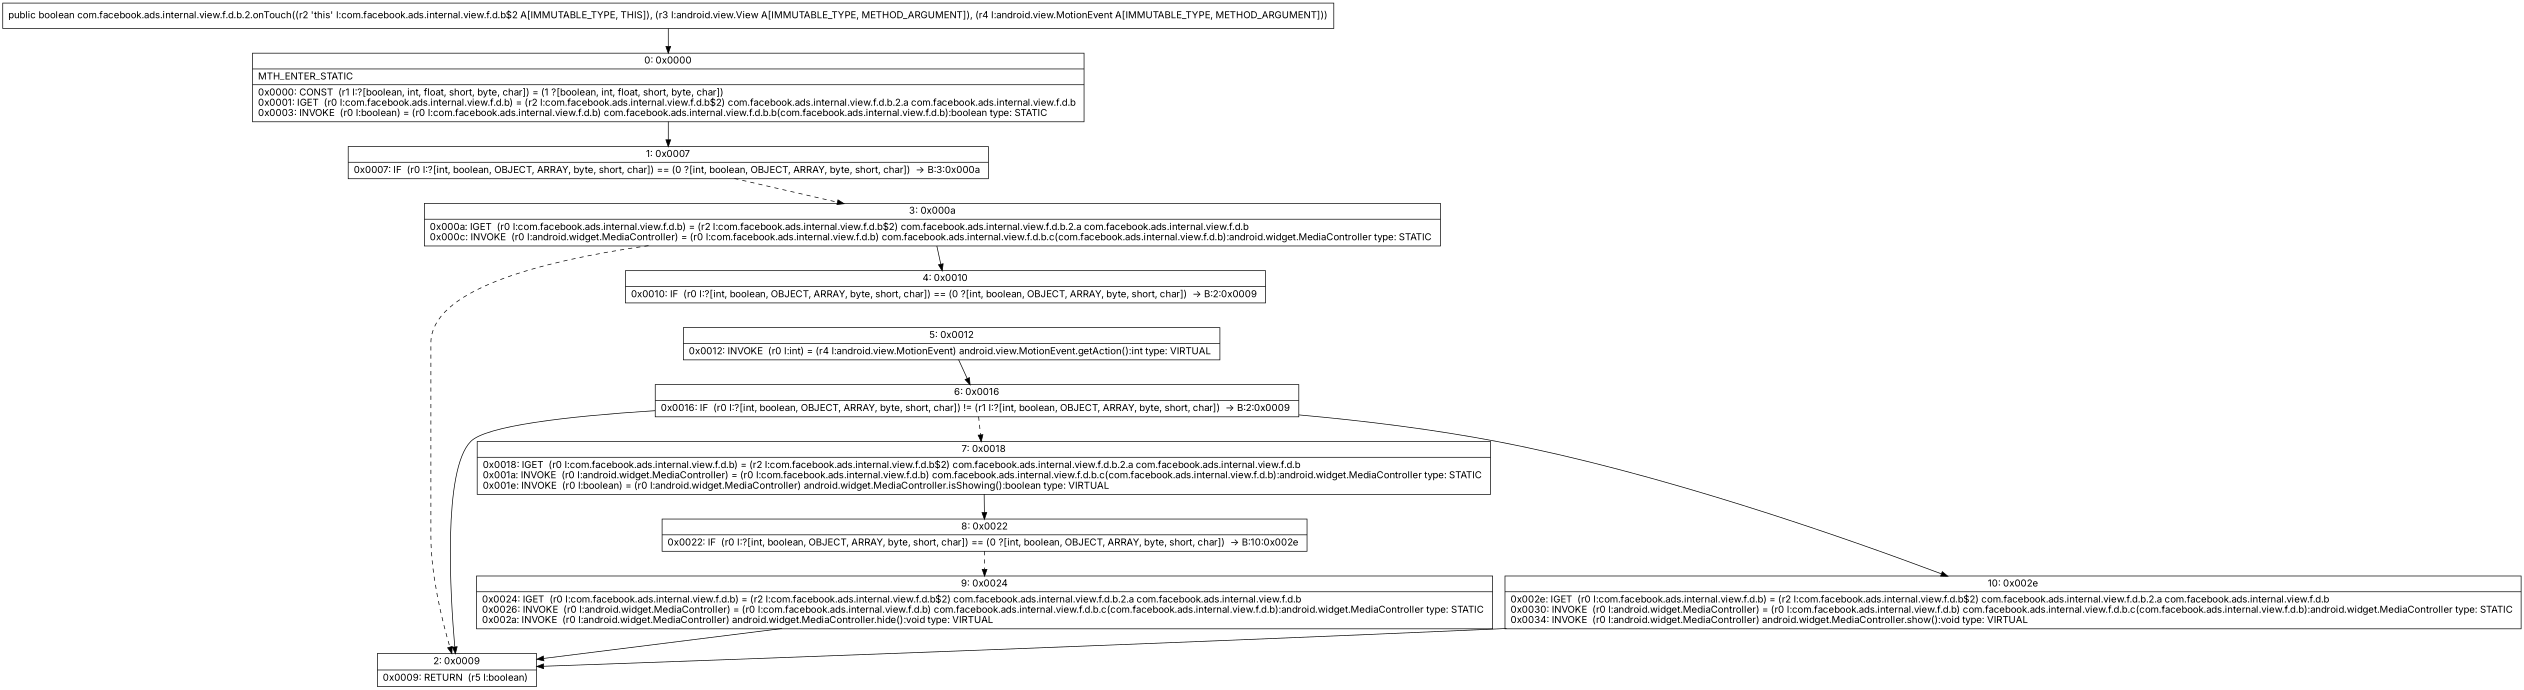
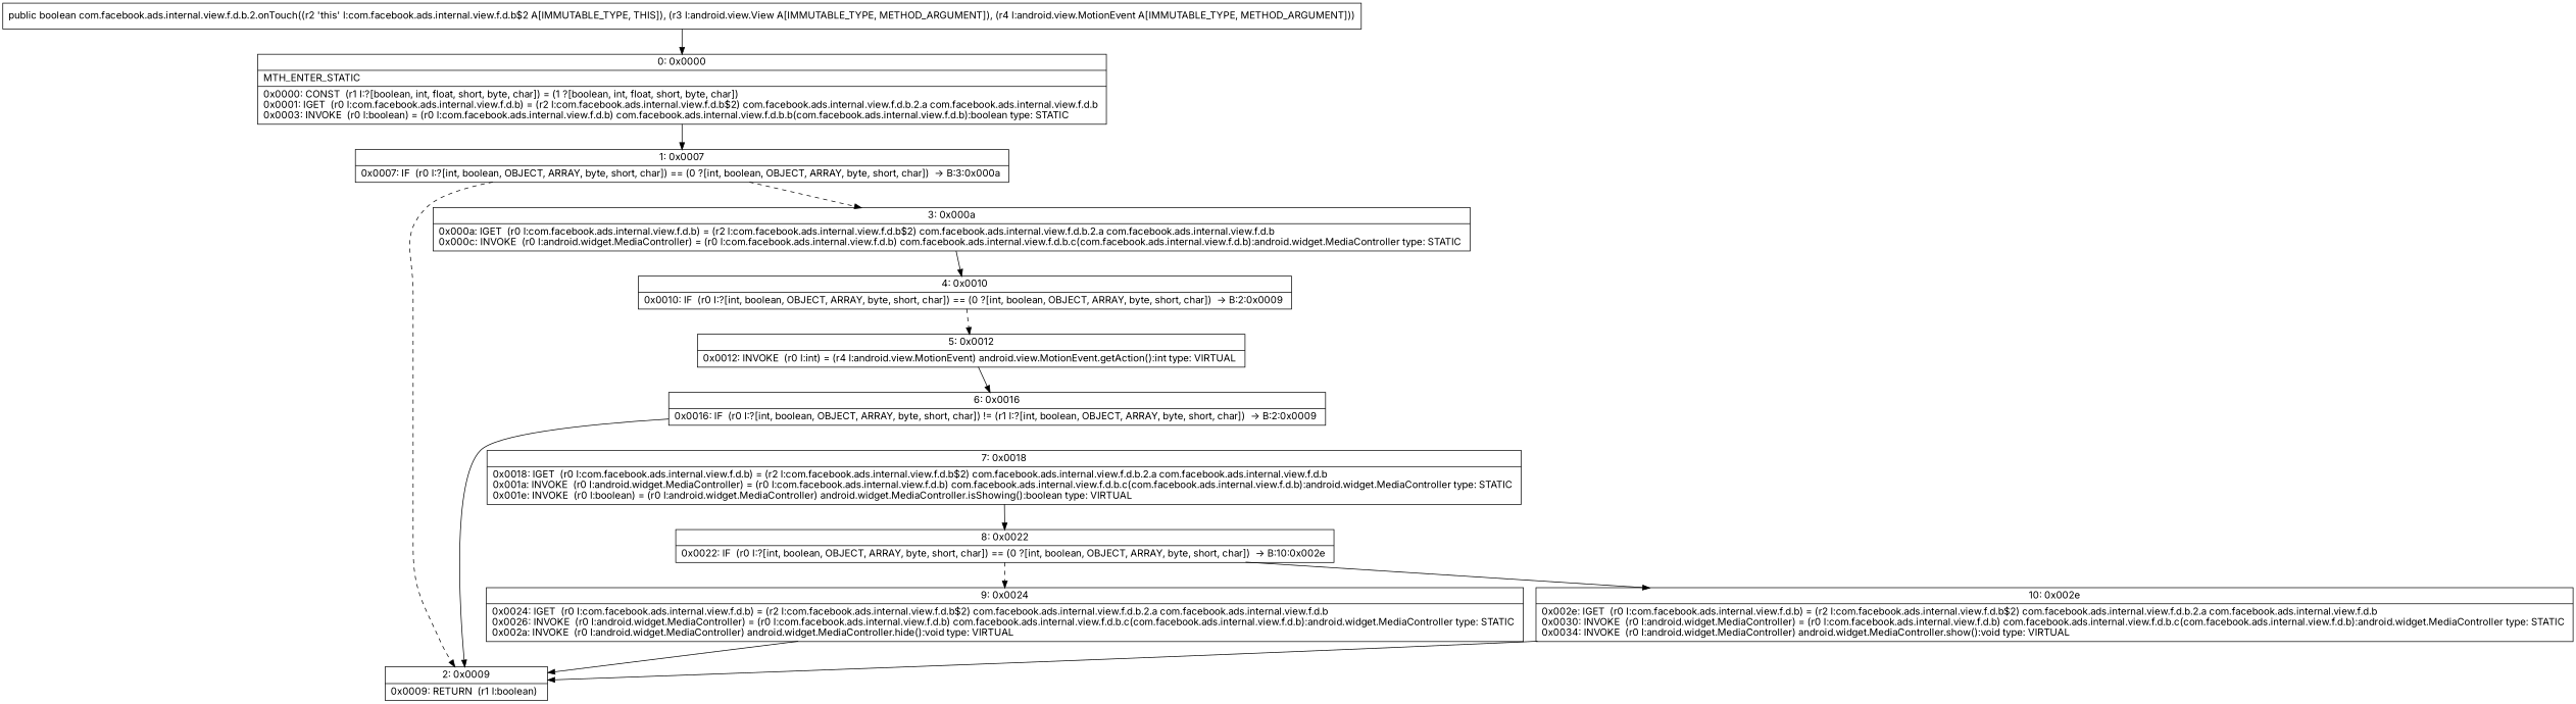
  digraph {
    fontname=Inter
    node [fontname=Inter shape=record]
    edge [fontname=Inter]
    n1 [label="{0\:\ 0x0000|MTH_ENTER_STATIC\l|0x0000: CONST  (r1 I:?[boolean, int, float, short, byte, char]) = (1 ?[boolean, int, float, short, byte, char]) \l0x0001: IGET  (r0 I:com.facebook.ads.internal.view.f.d.b) = (r2 I:com.facebook.ads.internal.view.f.d.b$2) com.facebook.ads.internal.view.f.d.b.2.a com.facebook.ads.internal.view.f.d.b \l0x0003: INVOKE  (r0 I:boolean) = (r0 I:com.facebook.ads.internal.view.f.d.b) com.facebook.ads.internal.view.f.d.b.b(com.facebook.ads.internal.view.f.d.b):boolean type: STATIC \l}"]
    n2 [label="{1\:\ 0x0007|0x0007: IF  (r0 I:?[int, boolean, OBJECT, ARRAY, byte, short, char]) == (0 ?[int, boolean, OBJECT, ARRAY, byte, short, char])  \-\> B:3:0x000a \l}"]
-   n3 [label="{2\:\ 0x0009|0x0009: RETURN  (r5 I:boolean) \l}"]
+   n3 [label="{2\:\ 0x0009|0x0009: RETURN  (r1 I:boolean) \l}"]
    n4 [label="{3\:\ 0x000a|0x000a: IGET  (r0 I:com.facebook.ads.internal.view.f.d.b) = (r2 I:com.facebook.ads.internal.view.f.d.b$2) com.facebook.ads.internal.view.f.d.b.2.a com.facebook.ads.internal.view.f.d.b \l0x000c: INVOKE  (r0 I:android.widget.MediaController) = (r0 I:com.facebook.ads.internal.view.f.d.b) com.facebook.ads.internal.view.f.d.b.c(com.facebook.ads.internal.view.f.d.b):android.widget.MediaController type: STATIC \l}"]
    n5 [label="{4\:\ 0x0010|0x0010: IF  (r0 I:?[int, boolean, OBJECT, ARRAY, byte, short, char]) == (0 ?[int, boolean, OBJECT, ARRAY, byte, short, char])  \-\> B:2:0x0009 \l}"]
    n6 [label="{5\:\ 0x0012|0x0012: INVOKE  (r0 I:int) = (r4 I:android.view.MotionEvent) android.view.MotionEvent.getAction():int type: VIRTUAL \l}"]
    n7 [label="{6\:\ 0x0016|0x0016: IF  (r0 I:?[int, boolean, OBJECT, ARRAY, byte, short, char]) != (r1 I:?[int, boolean, OBJECT, ARRAY, byte, short, char])  \-\> B:2:0x0009 \l}"]
    n8 [label="{7\:\ 0x0018|0x0018: IGET  (r0 I:com.facebook.ads.internal.view.f.d.b) = (r2 I:com.facebook.ads.internal.view.f.d.b$2) com.facebook.ads.internal.view.f.d.b.2.a com.facebook.ads.internal.view.f.d.b \l0x001a: INVOKE  (r0 I:android.widget.MediaController) = (r0 I:com.facebook.ads.internal.view.f.d.b) com.facebook.ads.internal.view.f.d.b.c(com.facebook.ads.internal.view.f.d.b):android.widget.MediaController type: STATIC \l0x001e: INVOKE  (r0 I:boolean) = (r0 I:android.widget.MediaController) android.widget.MediaController.isShowing():boolean type: VIRTUAL \l}"]
    n9 [label="{8\:\ 0x0022|0x0022: IF  (r0 I:?[int, boolean, OBJECT, ARRAY, byte, short, char]) == (0 ?[int, boolean, OBJECT, ARRAY, byte, short, char])  \-\> B:10:0x002e \l}"]
    n10 [label="{9\:\ 0x0024|0x0024: IGET  (r0 I:com.facebook.ads.internal.view.f.d.b) = (r2 I:com.facebook.ads.internal.view.f.d.b$2) com.facebook.ads.internal.view.f.d.b.2.a com.facebook.ads.internal.view.f.d.b \l0x0026: INVOKE  (r0 I:android.widget.MediaController) = (r0 I:com.facebook.ads.internal.view.f.d.b) com.facebook.ads.internal.view.f.d.b.c(com.facebook.ads.internal.view.f.d.b):android.widget.MediaController type: STATIC \l0x002a: INVOKE  (r0 I:android.widget.MediaController) android.widget.MediaController.hide():void type: VIRTUAL \l}"]
    n11 [label="{10\:\ 0x002e|0x002e: IGET  (r0 I:com.facebook.ads.internal.view.f.d.b) = (r2 I:com.facebook.ads.internal.view.f.d.b$2) com.facebook.ads.internal.view.f.d.b.2.a com.facebook.ads.internal.view.f.d.b \l0x0030: INVOKE  (r0 I:android.widget.MediaController) = (r0 I:com.facebook.ads.internal.view.f.d.b) com.facebook.ads.internal.view.f.d.b.c(com.facebook.ads.internal.view.f.d.b):android.widget.MediaController type: STATIC \l0x0034: INVOKE  (r0 I:android.widget.MediaController) android.widget.MediaController.show():void type: VIRTUAL \l}"]
    n12 [label="{public boolean com.facebook.ads.internal.view.f.d.b.2.onTouch((r2 'this' I:com.facebook.ads.internal.view.f.d.b$2 A[IMMUTABLE_TYPE, THIS]), (r3 I:android.view.View A[IMMUTABLE_TYPE, METHOD_ARGUMENT]), (r4 I:android.view.MotionEvent A[IMMUTABLE_TYPE, METHOD_ARGUMENT])) }"]
    n1 -> n2
-   n4 -> n3 [style=dashed]
+   n2 -> n3 [style=dashed]
    n2 -> n4 [style=dashed]
    n4 -> n5
+   n5 -> n6 [style=dashed]
    n6 -> n7
    n7 -> n3
-   n7 -> n8 [style=dashed]
    n8 -> n9
    n9 -> n10 [style=dashed]
-   n7 -> n11
+   n9 -> n11
    n10 -> n3
    n11 -> n3
    n12 -> n1
  }
